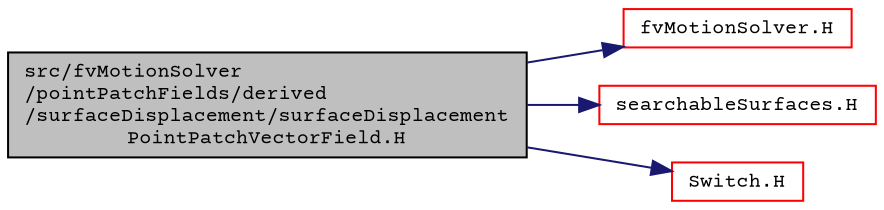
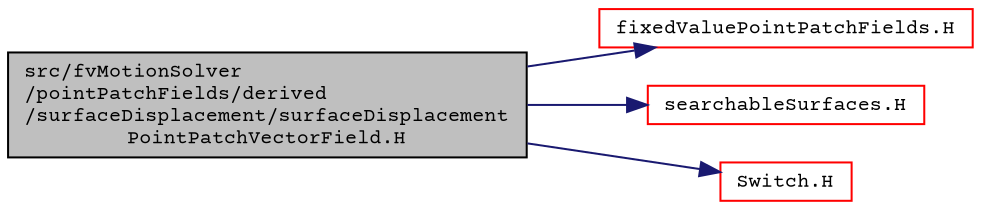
  digraph {
    fontname="Courier Prime"
    rankdir=LR
    node [color=red fontname="Courier Prime" fontsize=10 shape=record]
    edge [color=midnightblue fontname="Courier Prime" fontsize=10 labelfontname=FreeSans labelfontsize=10 style=solid]
    n1 [color=black fillcolor=grey75 fontcolor=black height=0.2 label="src/fvMotionSolver\l/pointPatchFields/derived\l/surfaceDisplacement/surfaceDisplacement\lPointPatchVectorField.H" style=filled width=0.4]
-   n2 [height=0.2 label="fvMotionSolver.H" width=0.4]
+   n2 [height=0.2 label="fixedValuePointPatchFields.H" width=0.4]
    n3 [height=0.2 label="searchableSurfaces.H" width=0.4]
    n4 [height=0.2 label="Switch.H" width=0.4]
    n1 -> n2
    n1 -> n3
    n1 -> n4
  }
